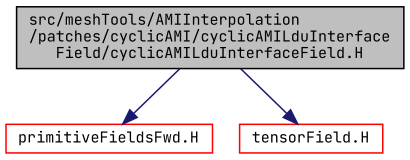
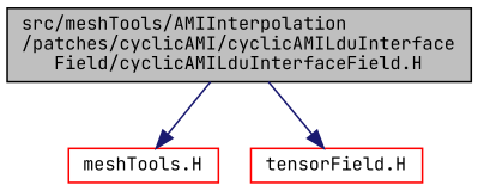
  digraph {
    fontname="JetBrains Mono"
    node [color=red fontname="JetBrains Mono" fontsize=10 shape=record]
    edge [color=midnightblue fontname="JetBrains Mono" fontsize=10 labelfontname=FreeSans labelfontsize=10 style=solid]
    n1 [color=black fillcolor=grey75 fontcolor=black height=0.2 label="src/meshTools/AMIInterpolation\l/patches/cyclicAMI/cyclicAMILduInterface\lField/cyclicAMILduInterfaceField.H" style=filled width=0.4]
-   n2 [height=0.2 label="primitiveFieldsFwd.H" width=0.4]
+   n2 [height=0.2 label="meshTools.H" width=0.4]
    n3 [height=0.2 label="tensorField.H" width=0.4]
    n1 -> n2
    n1 -> n3
  }
